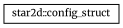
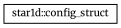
  digraph {
    rankdir=LR
    fontname=Merriweather
-   n1 [color=black fillcolor=white fontname=Merriweather fontsize=10 height=0.2 label="star2d::config_struct" shape=record style=filled width=0.4]
+   n1 [color=black fillcolor=white fontname=Merriweather fontsize=10 height=0.2 label="star1d::config_struct" shape=record style=filled width=0.4]
  }
